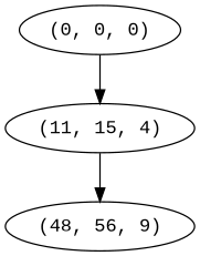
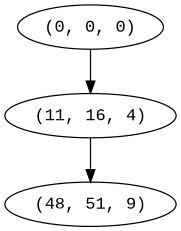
  digraph {
    fontname="Liberation Mono"
    node [fontname="Liberation Mono"]
    edge [fontname="Liberation Mono"]
    "(0, 0, 0)"
-   "(11, 16, 4)" [label="(11, 15, 4)"]
-   "(48, 56, 9)"
+   "(11, 16, 4)"
+   "(48, 56, 9)" [label="(48, 51, 9)"]
    "(0, 0, 0)" -> "(11, 16, 4)"
    "(11, 16, 4)" -> "(48, 56, 9)"
  }
